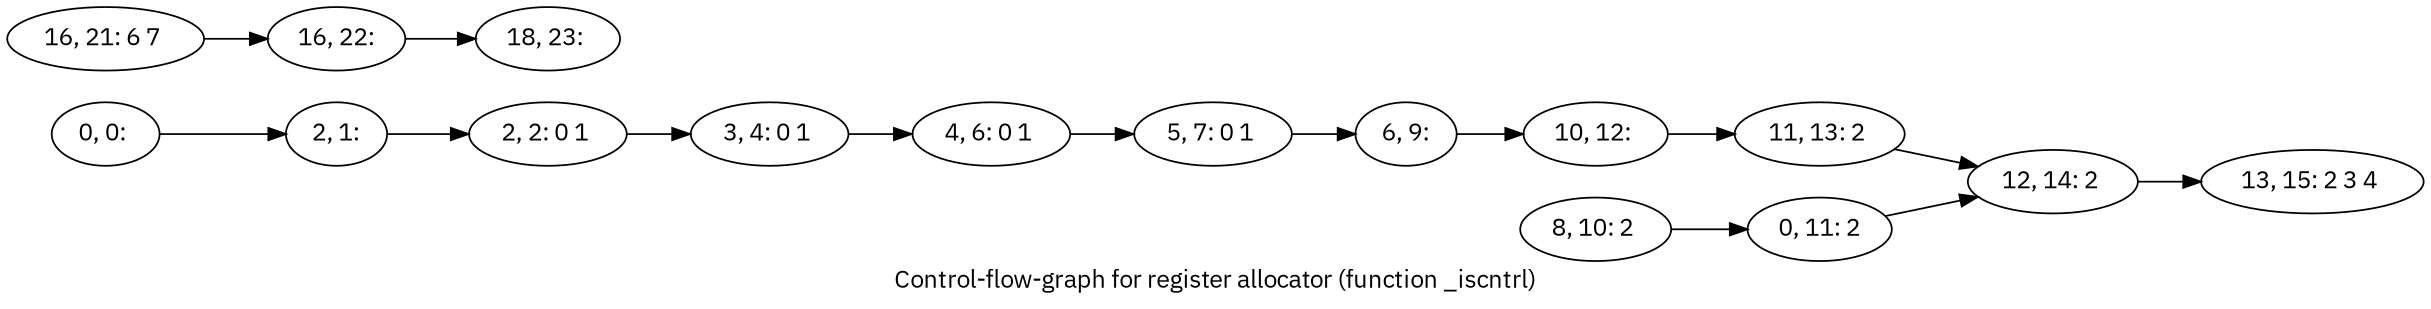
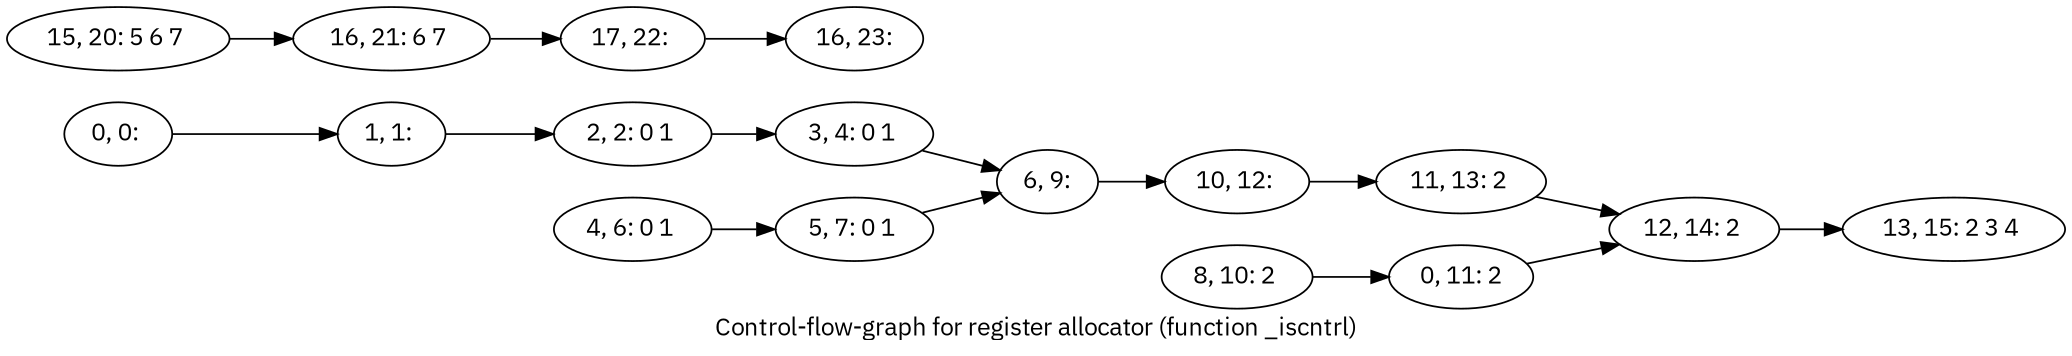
  digraph {
    fontname="IBM Plex Sans"
    label="Control-flow-graph for register allocator (function _iscntrl)"
    rankdir=LR
    node [fontname="IBM Plex Sans"]
    edge [fontname="IBM Plex Sans"]
    n1 [label="0, 0: "]
-   n2 [label="2, 1:"]
+   n2 [label="1, 1: "]
    n3 [label="2, 2: 0 1 "]
    n4 [label="3, 4: 0 1 "]
    n5 [label="4, 6: 0 1 "]
    n6 [label="5, 7: 0 1 "]
    n7 [label="6, 9:"]
    n8 [label="10, 12: "]
    n9 [label="11, 13: 2 "]
    n10 [label="8, 10: 2 "]
    n11 [label="0, 11: 2"]
    n12 [label="12, 14: 2 "]
    n13 [label="13, 15: 2 3 4 "]
+   n14 [label="15, 20: 5 6 7 "]
    n15 [label="16, 21: 6 7 "]
-   n16 [label="16, 22:"]
-   n17 [label="18, 23: "]
+   n16 [label="17, 22: "]
+   n17 [label="16, 23:"]
    n1 -> n2
    n2 -> n3
    n3 -> n4
-   n4 -> n5
+   n4 -> n7
    n5 -> n6
    n6 -> n7
    n7 -> n8
    n8 -> n9
    n9 -> n12
    n10 -> n11
    n11 -> n12
    n12 -> n13
+   n14 -> n15
    n15 -> n16
    n16 -> n17
  }
